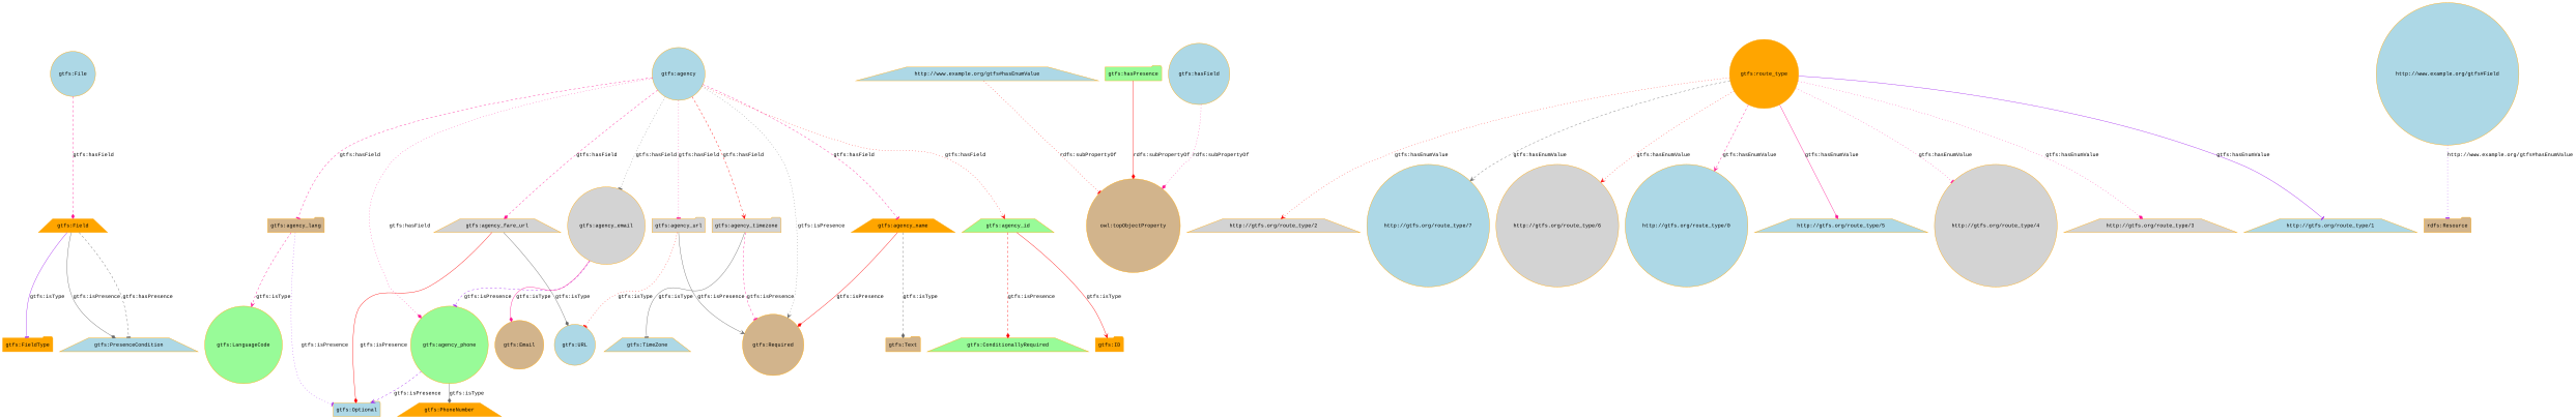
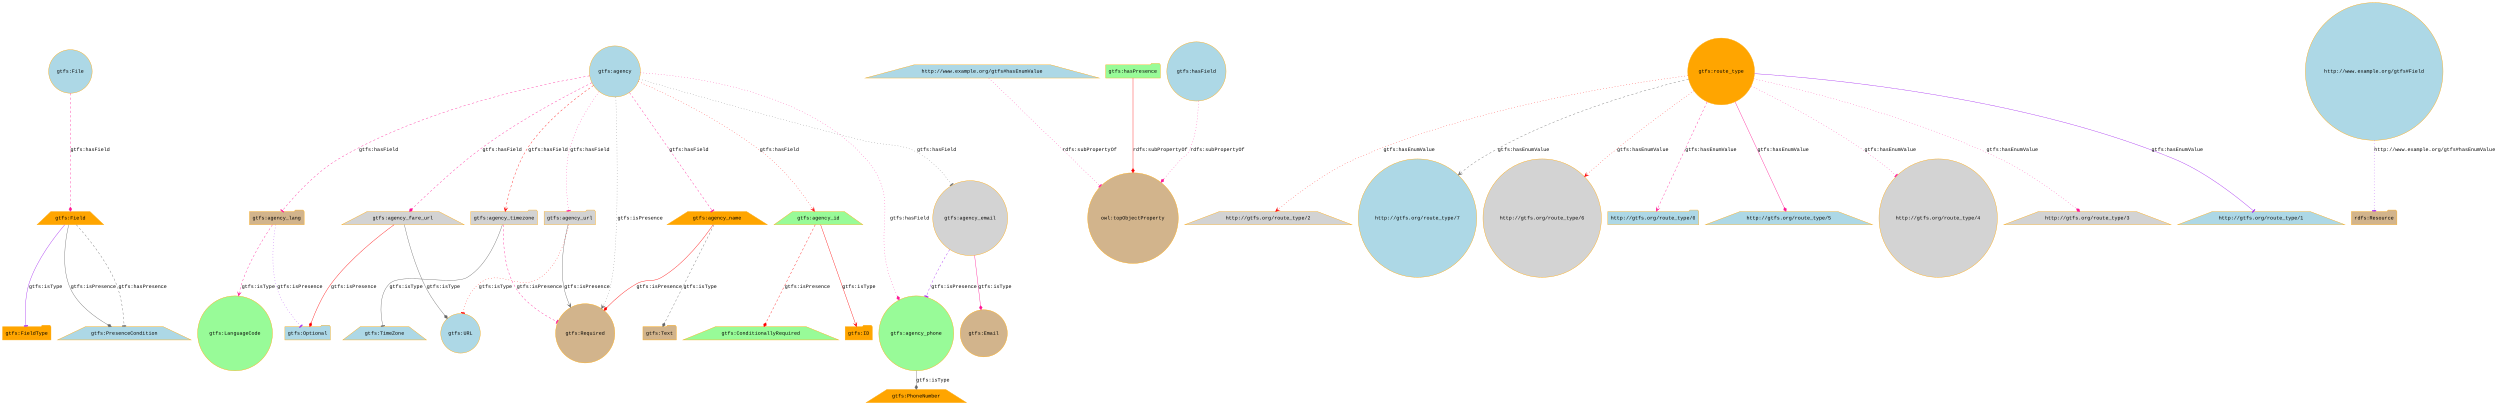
  digraph {
    fontname="Liberation Mono"
    rankdir=TB
    node [color=orange fillcolor=lightblue fontname="Liberation Mono" shape=circle style=filled]
    edge [arrowhead=tee color=deeppink fontname="Liberation Mono" style=dashed]
    "gtfs:Field" [fillcolor=orange shape=trapezium]
    "gtfs:FieldType" [fillcolor=orange shape=folder]
    "gtfs:PresenceCondition" [shape=trapezium]
    "gtfs:File"
    "gtfs:agency_lang" [fillcolor=tan shape=folder]
    "gtfs:Optional" [shape=folder]
    "gtfs:LanguageCode" [fillcolor=palegreen]
    "http://www.example.org/gtfs#hasEnumValue" [shape=trapezium]
    "owl:topObjectProperty" [fillcolor=tan]
    "gtfs:agency_timezone" [fillcolor=lightgrey shape=folder]
    "gtfs:TimeZone" [shape=trapezium]
    "gtfs:Required" [fillcolor=tan]
    "gtfs:agency_url" [fillcolor=lightgrey shape=folder]
    "gtfs:URL"
    "gtfs:route_type" [fillcolor=orange]
    "http://gtfs.org/route_type/2" [fillcolor=lightgrey shape=trapezium]
    "http://gtfs.org/route_type/7"
    "http://gtfs.org/route_type/6" [fillcolor=lightgrey]
-   "http://gtfs.org/route_type/0"
+   "http://gtfs.org/route_type/0" [shape=folder]
    "http://gtfs.org/route_type/5" [shape=trapezium]
    "http://gtfs.org/route_type/4" [fillcolor=lightgrey]
    "http://gtfs.org/route_type/3" [fillcolor=lightgrey shape=trapezium]
    "http://gtfs.org/route_type/1" [shape=trapezium]
    "gtfs:agency_id" [fillcolor=palegreen shape=trapezium]
    "gtfs:ConditionallyRequired" [fillcolor=palegreen shape=trapezium]
    "gtfs:ID" [fillcolor=orange shape=folder]
    "gtfs:agency_name" [fillcolor=orange shape=trapezium]
    "gtfs:Text" [fillcolor=tan shape=folder]
    "gtfs:agency_fare_url" [fillcolor=lightgrey shape=trapezium]
    "gtfs:hasPresence" [fillcolor=palegreen shape=folder]
    "gtfs:hasField"
    "gtfs:agency"
    "gtfs:agency_email" [fillcolor=lightgrey]
    "gtfs:agency_phone" [fillcolor=palegreen]
    "gtfs:Email" [fillcolor=tan]
    "gtfs:PhoneNumber" [fillcolor=orange shape=trapezium]
    "rdfs:Resource" [fillcolor=tan shape=folder]
    "http://www.example.org/gtfs#Field"
    "gtfs:Field" -> "gtfs:FieldType" [color=purple label="gtfs:isType" style=solid]
    "gtfs:Field" -> "gtfs:PresenceCondition" [arrowhead=diamond color=gray40 label="gtfs:isPresence" style=solid]
    "gtfs:Field" -> "gtfs:PresenceCondition" [color=gray40 label="gtfs:hasPresence"]
    "gtfs:File" -> "gtfs:Field" [arrowhead=diamond label="gtfs:hasField"]
    "gtfs:agency_lang" -> "gtfs:Optional" [color=purple label="gtfs:isPresence" style=dotted]
    "gtfs:agency_lang" -> "gtfs:LanguageCode" [arrowhead=vee label="gtfs:isType"]
-   "http://www.example.org/gtfs#hasEnumValue" -> "owl:topObjectProperty" [color=red label="rdfs:subPropertyOf" style=dotted]
+   "http://www.example.org/gtfs#hasEnumValue" -> "owl:topObjectProperty" [label="rdfs:subPropertyOf" style=dotted]
    "gtfs:agency_timezone" -> "gtfs:TimeZone" [color=gray40 label="gtfs:isType" style=solid]
    "gtfs:agency_timezone" -> "gtfs:Required" [label="gtfs:isPresence"]
    "gtfs:agency_url" -> "gtfs:Required" [arrowhead=vee color=gray40 label="gtfs:isPresence" style=solid]
    "gtfs:agency_url" -> "gtfs:URL" [color=red label="gtfs:isType" style=dotted]
    "gtfs:route_type" -> "http://gtfs.org/route_type/2" [arrowhead=vee color=red label="gtfs:hasEnumValue" style=dotted]
    "gtfs:route_type" -> "http://gtfs.org/route_type/7" [arrowhead=vee color=gray40 label="gtfs:hasEnumValue"]
    "gtfs:route_type" -> "http://gtfs.org/route_type/6" [arrowhead=vee color=red label="gtfs:hasEnumValue" style=dotted]
    "gtfs:route_type" -> "http://gtfs.org/route_type/0" [arrowhead=vee label="gtfs:hasEnumValue"]
    "gtfs:route_type" -> "http://gtfs.org/route_type/5" [arrowhead=diamond label="gtfs:hasEnumValue" style=solid]
    "gtfs:route_type" -> "http://gtfs.org/route_type/4" [label="gtfs:hasEnumValue" style=dotted]
    "gtfs:route_type" -> "http://gtfs.org/route_type/3" [arrowhead=diamond label="gtfs:hasEnumValue" style=dotted]
    "gtfs:route_type" -> "http://gtfs.org/route_type/1" [color=purple label="gtfs:hasEnumValue" style=solid]
    "gtfs:agency_id" -> "gtfs:ConditionallyRequired" [arrowhead=diamond color=red label="gtfs:isPresence"]
    "gtfs:agency_id" -> "gtfs:ID" [arrowhead=vee color=red label="gtfs:isType" style=solid]
    "gtfs:agency_name" -> "gtfs:Required" [arrowhead=diamond color=red label="gtfs:isPresence" style=solid]
    "gtfs:agency_name" -> "gtfs:Text" [arrowhead=diamond color=gray40 label="gtfs:isType"]
    "gtfs:agency_fare_url" -> "gtfs:Optional" [arrowhead=diamond color=red label="gtfs:isPresence" style=solid]
    "gtfs:agency_fare_url" -> "gtfs:URL" [arrowhead=diamond color=gray40 label="gtfs:isType" style=solid]
    "gtfs:hasPresence" -> "owl:topObjectProperty" [arrowhead=diamond color=red label="rdfs:subPropertyOf" style=solid]
    "gtfs:hasField" -> "owl:topObjectProperty" [arrowhead=diamond label="rdfs:subPropertyOf" style=dotted]
    "gtfs:agency" -> "gtfs:agency_lang" [label="gtfs:hasField"]
    "gtfs:agency" -> "gtfs:agency_timezone" [arrowhead=vee color=red label="gtfs:hasField"]
    "gtfs:agency" -> "gtfs:Required" [arrowhead=vee color=gray40 label="gtfs:isPresence" style=dotted]
    "gtfs:agency" -> "gtfs:agency_url" [label="gtfs:hasField" style=dotted]
    "gtfs:agency" -> "gtfs:agency_id" [arrowhead=vee color=red label="gtfs:hasField" style=dotted]
    "gtfs:agency" -> "gtfs:agency_name" [label="gtfs:hasField"]
    "gtfs:agency" -> "gtfs:agency_fare_url" [arrowhead=diamond label="gtfs:hasField"]
    "gtfs:agency" -> "gtfs:agency_email" [color=gray40 label="gtfs:hasField" style=dotted]
    "gtfs:agency" -> "gtfs:agency_phone" [arrowhead=diamond label="gtfs:hasField" style=dotted]
    "gtfs:agency_email" -> "gtfs:agency_phone" [color=purple label="gtfs:isPresence"]
    "gtfs:agency_email" -> "gtfs:Email" [arrowhead=diamond label="gtfs:isType" style=solid]
-   "gtfs:agency_phone" -> "gtfs:Optional" [arrowhead=vee color=purple label="gtfs:isPresence"]
    "gtfs:agency_phone" -> "gtfs:PhoneNumber" [arrowhead=diamond color=gray40 label="gtfs:isType" style=solid]
    "http://www.example.org/gtfs#Field" -> "rdfs:Resource" [color=purple label="http://www.example.org/gtfs#hasEnumValue" style=dotted]
  }
